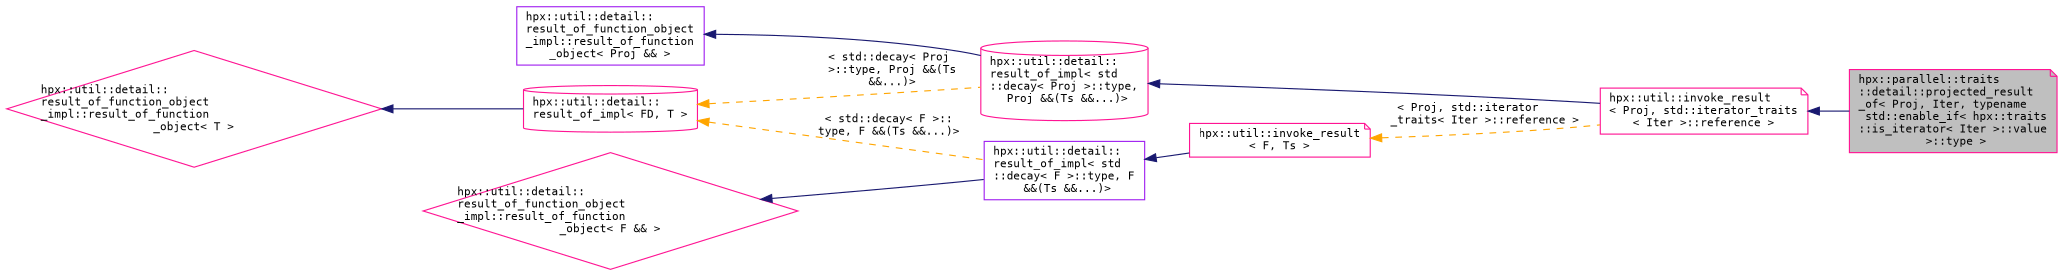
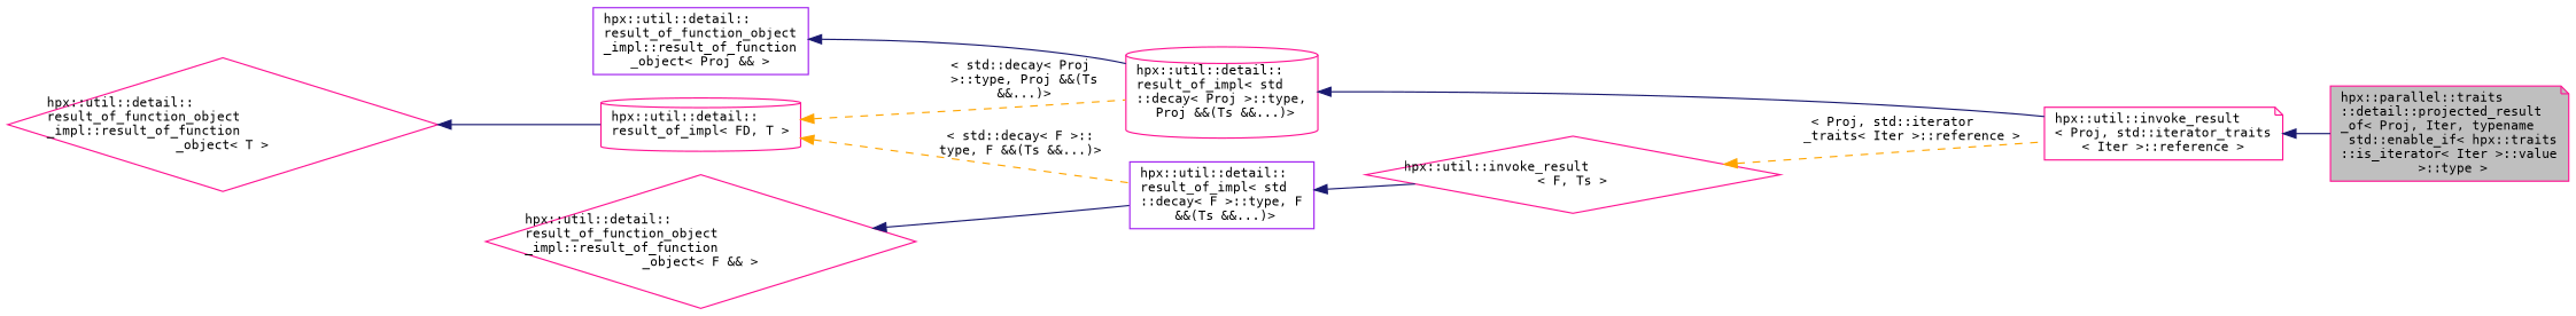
  digraph {
    rankdir=LR
    fontname="DejaVu Sans Mono"
    node [color=deeppink fillcolor=white fontname="DejaVu Sans Mono" fontsize=10 shape=note style=filled]
    edge [color=midnightblue dir=back fontname="DejaVu Sans Mono" fontsize=10 labelfontname=Helvetica labelfontsize=10 style=solid]
    n1 [fillcolor=grey75 fontcolor=black height=0.2 label="hpx::parallel::traits\l::detail::projected_result\l_of\< Proj, Iter, typename\l std::enable_if\< hpx::traits\l::is_iterator\< Iter \>::value\l \>::type \>" width=0.4]
    n2 [height=0.2 label="hpx::util::invoke_result\l\< Proj, std::iterator_traits\l\< Iter \>::reference \>" width=0.4]
    n3 [height=0.2 label="hpx::util::detail::\lresult_of_impl\< std\l::decay\< Proj \>::type,\l Proj &&(Ts &&...)\>" shape=cylinder width=0.4]
    n4 [color=purple height=0.2 label="hpx::util::detail::\lresult_of_function_object\l_impl::result_of_function\l_object\< Proj && \>" shape=box width=0.4]
    n5 [height=0.2 label="hpx::util::detail::\lresult_of_impl\< FD, T \>" shape=cylinder width=0.4]
    n6 [color=purple height=0.2 label="hpx::util::detail::\lresult_of_impl\< std\l::decay\< F \>::type, F\l &&(Ts &&...)\>" shape=box width=0.4]
    n7 [height=0.2 label="hpx::util::detail::\lresult_of_function_object\l_impl::result_of_function\l_object\< T \>" shape=diamond width=0.4]
-   n8 [height=0.2 label="hpx::util::invoke_result\l\< F, Ts \>" width=0.4]
+   n8 [height=0.2 label="hpx::util::invoke_result\l\< F, Ts \>" shape=diamond width=0.4]
    n9 [height=0.2 label="hpx::util::detail::\lresult_of_function_object\l_impl::result_of_function\l_object\< F && \>" shape=diamond width=0.4]
    n2 -> n1
    n3 -> n2
    n4 -> n3
    n5 -> n3 [color=orange label=" \< std::decay\< Proj\l \>::type, Proj &&(Ts\l &&...)\>" style=dashed]
    n5 -> n6 [color=orange label=" \< std::decay\< F \>::\ltype, F &&(Ts &&...)\>" style=dashed]
    n6 -> n8
    n7 -> n5
    n8 -> n2 [color=orange label=" \< Proj, std::iterator\l_traits\< Iter \>::reference \>" style=dashed]
    n9 -> n6
  }
